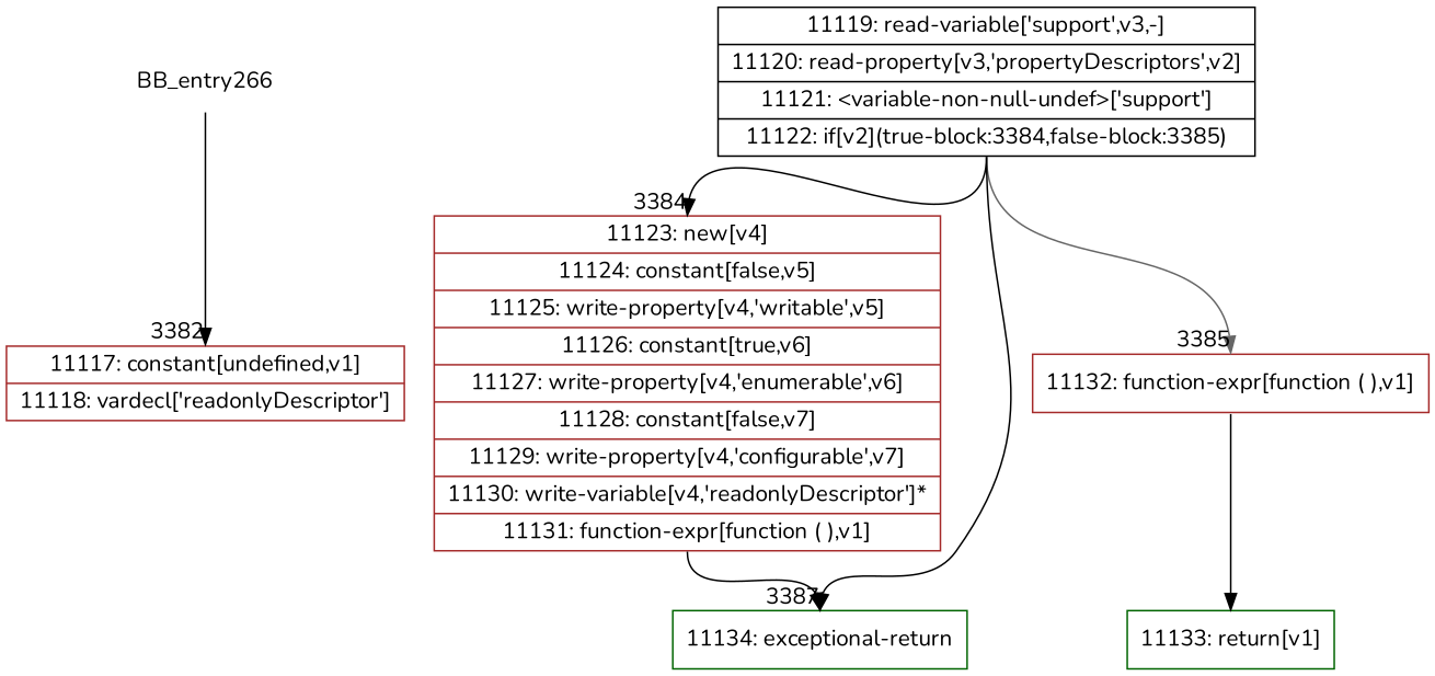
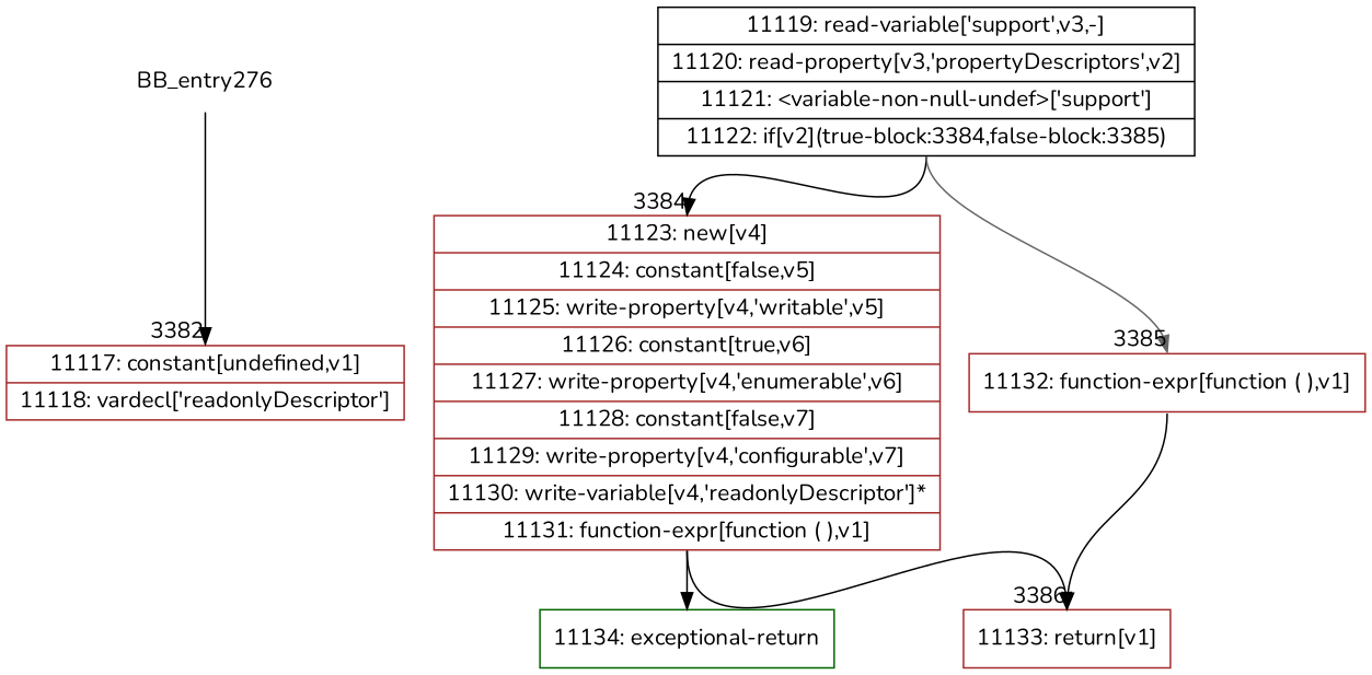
  digraph {
    fontname=Nunito
    rankdir=TD
    node [color=brown fontname=Nunito shape=record]
    edge [color=black fontname=Nunito headport=n tailport=s]
-   BB_entry266 [shape=none]
+   BB_entry266 [shape=none label=BB_entry276]
    n2 [label="{11117: constant[undefined,v1]|11118: vardecl['readonlyDescriptor']}"]
    n3 [color=black label="{11119: read-variable['support',v3,-]|11120: read-property[v3,'propertyDescriptors',v2]|11121: \<variable-non-null-undef\>['support']|11122: if[v2](true-block:3384,false-block:3385)}"]
    n4 [label="{11123: new[v4]|11124: constant[false,v5]|11125: write-property[v4,'writable',v5]|11126: constant[true,v6]|11127: write-property[v4,'enumerable',v6]|11128: constant[false,v7]|11129: write-property[v4,'configurable',v7]|11130: write-variable[v4,'readonlyDescriptor']*|11131: function-expr[function ( ),v1]}"]
    n5 [label="{11132: function-expr[function ( ),v1]}"]
    n6 [color=darkgreen label="{11134: exceptional-return}"]
-   n7 [color=darkgreen label="{11133: return[v1]}"]
+   n7 [label="{11133: return[v1]}"]
    BB_entry266 -> n2 [headlabel="    3382"]
    n3 -> n4 [headlabel="      3384"]
    n3 -> n5 [color=gray40 headlabel="      3385"]
-   n3 -> n6 [headlabel="      3387"]
    n4 -> n6
+   n4 -> n7 [headlabel="      3386"]
    n5 -> n7
  }
